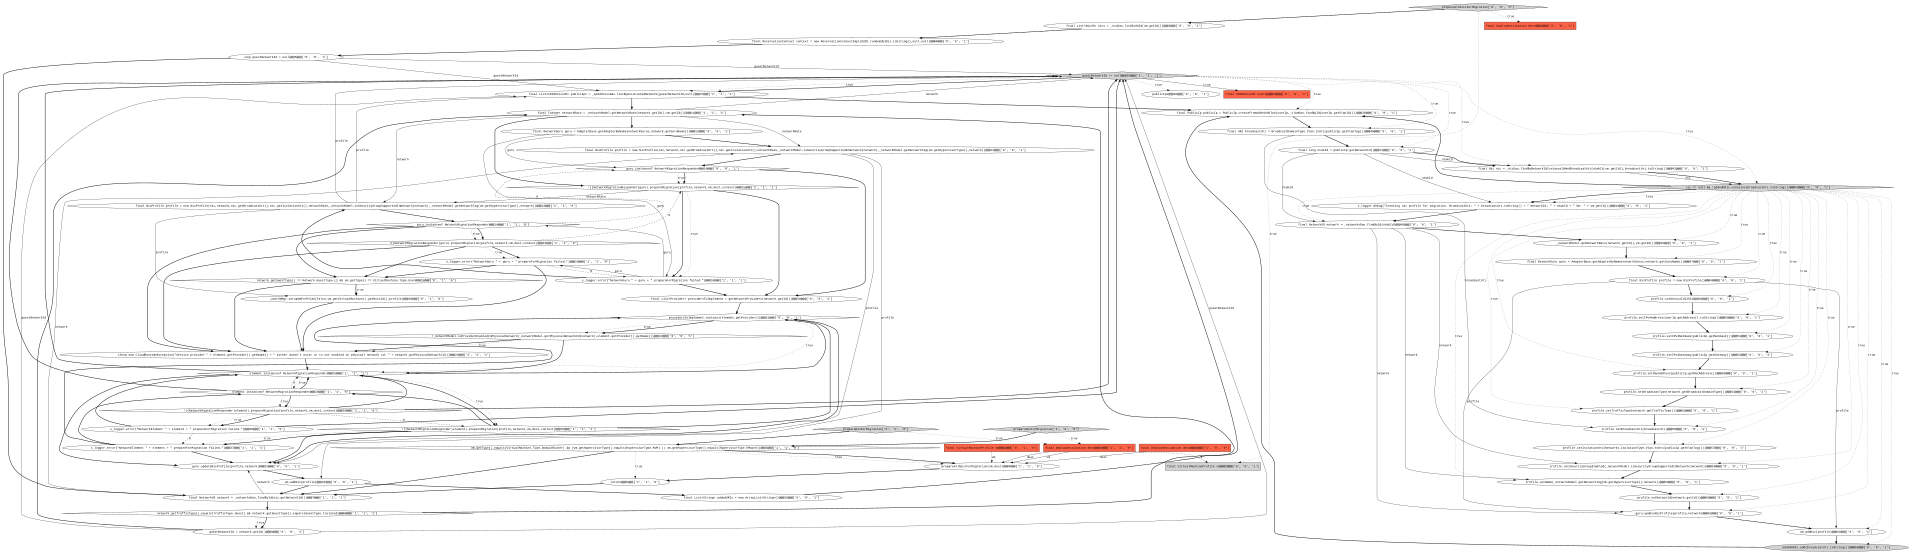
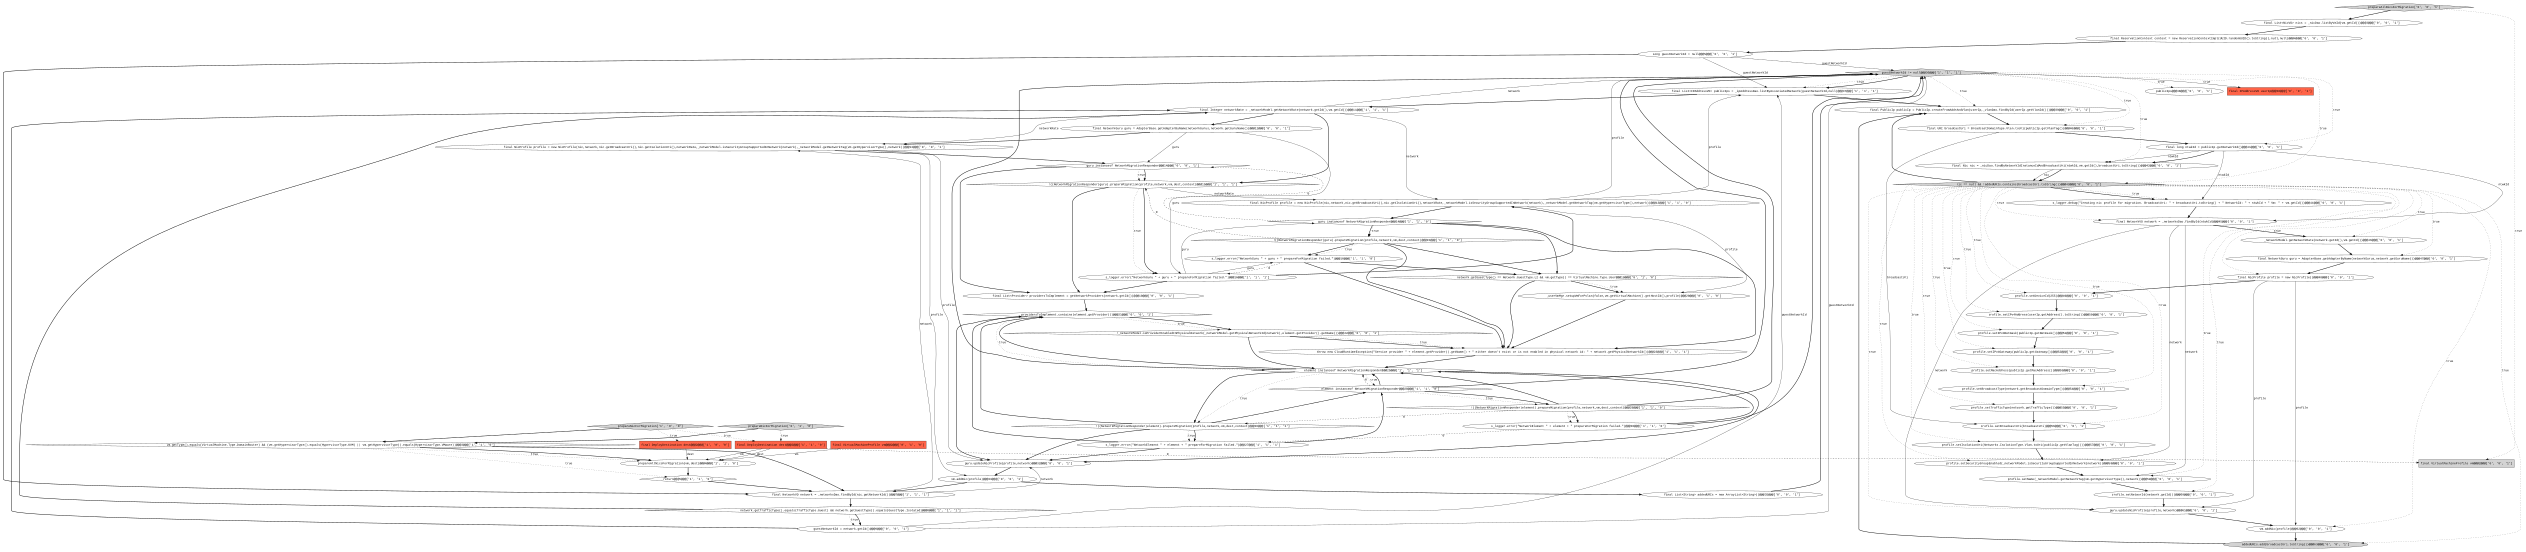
  digraph {
    fontname="Liberation Mono"
    node [fillcolor=white fontname="Liberation Mono" shape=ellipse style=filled]
    edge [fontname="Liberation Mono" style=bold]
    n1 [label="publicIps@@@38@@@['0', '0', '1']"]
    n2 [label="final NicProfile profile = new NicProfile(nic,network,nic.getBroadcastUri(),nic.getIsolationUri(),networkRate,_networkModel.isSecurityGroupSupportedInNetwork(network),_networkModel.getNetworkTag(vm.getHypervisorType(),network))@@@13@@@['0', '0', '1']"]
    n3 [label="guru instanceof NetworkMigrationResponder@@@14@@@['0', '0', '1']" shape=diamond]
    n4 [label="vm.addNic(profile)@@@33@@@['0', '0', '1']"]
    n5 [label="guru.updateNicProfile(profile,network)@@@32@@@['0', '0', '1']"]
    n6 [label="!((NetworkMigrationResponder)guru).prepareMigration(profile,network,vm,dest,context)@@@15@@@['1', '1', '1']" shape=diamond]
    n7 [label="final List<Provider> providersToImplement = getNetworkProviders(network.getId())@@@19@@@['0', '0', '1']"]
    n8 [label="final NetworkVO network = _networksDao.findById(nic.getNetworkId())@@@7@@@['1', '1', '1']"]
    n9 [label="final List<String> addedURIs = new ArrayList<String>()@@@35@@@['0', '0', '1']"]
    n10 [label="final NetworkVO network = _networksDao.findById(ntwkId)@@@45@@@['0', '0', '1']"]
    n11 [label="profile.setName(_networkModel.getNetworkTag(vm.getHypervisorType(),network))@@@59@@@['0', '0', '1']"]
    n12 [label="profile.setSecurityGroupEnabled(_networkModel.isSecurityGroupSupportedInNetwork(network))@@@58@@@['0', '0', '1']"]
    n13 [label="_networkModel.getNetworkRate(network.getId(),vm.getId())@@@46@@@['0', '0', '1']"]
    n14 [label="guru.updateNicProfile(profile,network)@@@61@@@['0', '0', '1']"]
    n15 [label="profile.setNetworId(network.getId())@@@60@@@['0', '0', '1']"]
    n16 [label="final NetworkGuru guru = AdapterBase.getAdapterByName(networkGurus,network.getGuruName())@@@47@@@['0', '0', '1']"]
    n17 [label="vm.addNic(profile)@@@62@@@['0', '0', '1']"]
    n18 [label="network.getTrafficType().equals(TrafficType.Guest) && network.getGuestType().equals(GuestType.Isolated)@@@8@@@['1', '1', '1']" shape=diamond]
    n19 [label="final Integer networkRate = _networkModel.getNetworkRate(network.getId(),vm.getId())@@@11@@@['1', '1', '1']"]
    n20 [label="guestNetworkId = network.getId()@@@9@@@['0', '0', '1']"]
    n21 [label="final NetworkGuru guru = AdapterBase.getAdapterByName(networkGurus,network.getGuruName())@@@12@@@['0', '0', '1']"]
    n22 [fillcolor=lightgray label="guestNetworkId != null@@@36@@@['1', '1', '1']" shape=diamond]
    n23 [label="final NicProfile profile = new NicProfile(nic,network,nic.getBroadcastUri(),nic.getIsolationUri(),networkRate,_networkModel.isSecurityGroupSupportedInNetwork(network),_networkModel.getNetworkTag(vm.getHypervisorType(),network))@@@13@@@['1', '1', '0']"]
    n24 [label="final List<IPAddressVO> publicIps = _ipAddressDao.listByAssociatedNetwork(guestNetworkId,null)@@@37@@@['1', '1', '1']"]
    n25 [label="profile.setIsolationUri(Networks.IsolationType.Vlan.toUri(publicIp.getVlanTag()))@@@57@@@['0', '0', '1']"]
    n26 [fillcolor=tomato label="final DeployDestination dest@@@2@@@['1', '0', '0']" shape=box]
    n27 [label="prepareAllNicsForMigration(vm,dest)@@@4@@@['1', '1', '0']"]
-   n28 [label="return@@@5@@@['1', '1', '0']"]
+   n28 [label="return@@@5@@@['1', '1', '0']" shape=diamond]
    n29 [label="s_logger.error(\"NetworkGuru \" + guru + \" prepareForMigration failed.\")@@@16@@@['1', '1', '1']"]
    n30 [label="final long ntwkId = publicIp.getNetworkId()@@@41@@@['0', '0', '1']"]
    n31 [label="final Nic nic = _nicDao.findByNetworkIdInstanceIdAndBroadcastUri(ntwkId,vm.getId(),broadcastUri.toString())@@@42@@@['0', '0', '1']"]
    n32 [fillcolor=lightgray label="nic == null && !addedURIs.contains(broadcastUri.toString())@@@43@@@['0', '0', '1']" shape=diamond]
    n33 [label="final PublicIp publicIp = PublicIp.createFromAddrAndVlan(userIp,_vlanDao.findById(userIp.getVlanId()))@@@39@@@['0', '0', '1']"]
    n34 [label="final URI broadcastUri = BroadcastDomainType.Vlan.toUri(publicIp.getVlanTag())@@@40@@@['0', '0', '1']"]
    n35 [fillcolor=tomato label="final IPAddressVO userIp@@@38@@@['0', '0', '1']" shape=box]
    n36 [label="guru instanceof NetworkMigrationResponder@@@14@@@['1', '1', '0']" shape=diamond]
    n37 [label="_userVmMgr.setupVmForPvlan(false,vm.getVirtualMachine().getHostId(),profile)@@@20@@@['0', '1', '0']"]
    n38 [label="s_logger.error(\"NetworkElement \" + element + \" prepareForMigration failed.\")@@@30@@@['1', '1', '0']"]
    n39 [label="element instanceof NetworkMigrationResponder@@@25@@@['1', '1', '1']" shape=diamond]
    n40 [label="s_logger.error(\"NetworkElement \" + element + \" prepareForMigration failed.\")@@@27@@@['1', '1', '1']"]
    n41 [label="providersToImplement.contains(element.getProvider())@@@21@@@['0', '0', '1']" shape=diamond]
    n42 [label="!((NetworkMigrationResponder)element).prepareMigration(profile,network,vm,dest,context)@@@26@@@['1', '1', '1']" shape=diamond]
    n43 [label="element instanceof NetworkMigrationResponder@@@28@@@['1', '1', '0']" shape=diamond]
    n44 [label="s_logger.debug(\"Creating nic profile for migration. BroadcastUri: \" + broadcastUri.toString() + \" NetworkId: \" + ntwkId + \" Vm: \" + vm.getId())@@@44@@@['0', '0', '1']"]
    n45 [fillcolor=lightgray label="prepareNicForMigration['1', '0', '0']" shape=diamond]
    n46 [fillcolor=tomato label="final DeployDestination dest@@@2@@@['1', '1', '0']" shape=box]
    n47 [label="vm.getType().equals(VirtualMachine.Type.DomainRouter) && (vm.getHypervisorType().equals(HypervisorType.KVM) || vm.getHypervisorType().equals(HypervisorType.VMware))@@@3@@@['1', '1', '0']" shape=diamond]
    n48 [fillcolor=lightgray label="final VirtualMachineProfile vm@@@2@@@['0', '0', '1']" shape=box]
    n49 [label="!_networkModel.isProviderEnabledInPhysicalNetwork(_networkModel.getPhysicalNetworkId(network),element.getProvider().getName())@@@22@@@['0', '0', '1']" shape=diamond]
    n50 [label="throw new CloudRuntimeException(\"Service provider \" + element.getProvider().getName() + \" either doesn't exist or is not enabled in physical network id: \" + network.getPhysicalNetworkId())@@@23@@@['1', '1', '1']"]
    n51 [label="!((NetworkMigrationResponder)element).prepareMigration(profile,network,vm,dest,context)@@@29@@@['1', '1', '0']" shape=diamond]
    n52 [label="s_logger.error(\"NetworkGuru \" + guru + \" prepareForMigration failed.\")@@@16@@@['1', '1', '0']"]
    n53 [label="final NicProfile profile = new NicProfile()@@@48@@@['0', '0', '1']"]
    n54 [label="profile.setDeviceId(255)@@@49@@@['0', '0', '1']"]
    n55 [label="profile.setIPv4Gateway(publicIp.getGateway())@@@52@@@['0', '0', '1']"]
    n56 [label="profile.setMacAddress(publicIp.getMacAddress())@@@53@@@['0', '0', '1']"]
    n57 [label="profile.setBroadcastType(network.getBroadcastDomainType())@@@54@@@['0', '0', '1']"]
-   n58 [fillcolor=tomato label="final DeployDestination dest@@@2@@@['0', '0', '1']" shape=box]
    n59 [label="profile.setBroadcastUri(broadcastUri)@@@56@@@['0', '0', '1']"]
    n60 [label="profile.setIPv4Address(userIp.getAddress().toString())@@@50@@@['0', '0', '1']"]
    n61 [fillcolor=lightgray label="addedURIs.add(broadcastUri.toString())@@@63@@@['0', '0', '1']"]
    n62 [label="profile.setTrafficType(network.getTrafficType())@@@55@@@['0', '0', '1']"]
    n63 [label="profile.setIPv4Netmask(publicIp.getNetmask())@@@51@@@['0', '0', '1']"]
    n64 [label="final ReservationContext context = new ReservationContextImpl(UUID.randomUUID().toString(),null,null)@@@4@@@['0', '0', '1']"]
    n65 [label="Long guestNetworkId = null@@@5@@@['0', '0', '1']"]
    n66 [fillcolor=tomato label="final VirtualMachineProfile vm@@@2@@@['0', '1', '0']" shape=box]
    n67 [label="network.getGuestType() == Network.GuestType.L2 && vm.getType() == VirtualMachine.Type.User@@@19@@@['0', '1', '0']" shape=diamond]
    n68 [label="!((NetworkMigrationResponder)guru).prepareMigration(profile,network,vm,dest,context)@@@15@@@['1', '1', '0']" shape=diamond]
    n69 [fillcolor=lightgray label="prepareAllNicsForMigration['0', '0', '1']" shape=diamond]
    n70 [label="final List<NicVO> nics = _nicDao.listByVmId(vm.getId())@@@3@@@['0', '0', '1']"]
    n71 [fillcolor=lightgray label="prepareNicForMigration['0', '1', '0']" shape=diamond]
    n2 -> n3
    n2 -> n4 [label=profile style=solid]
    n2 -> n5 [label=profile style=solid]
    n3 -> n6 [label=true style=dotted]
    n3 -> n6
    n3 -> n7
    n4 -> n8
    n4 -> n9
    n5 -> n4
    n6 -> n7
    n6 -> n23 [label=networkRate style=solid]
    n6 -> n29 [label=true style=dotted]
    n6 -> n29
    n7 -> n41
    n8 -> n2 [label=network style=solid]
    n8 -> n5 [label=network style=solid]
    n8 -> n18
    n9 -> n22
    n10 -> n11 [label=network style=solid]
    n10 -> n12 [label=network style=solid]
    n10 -> n13
    n10 -> n14 [label=network style=solid]
    n11 -> n15
    n12 -> n11
    n13 -> n16
    n14 -> n17
    n15 -> n14
    n16 -> n53
    n17 -> n61
    n18 -> n19
    n18 -> n20 [label=true style=dotted]
    n18 -> n20
    n19 -> n2 [label=networkRate style=solid]
    n19 -> n6
    n19 -> n21
    n19 -> n22 [label=network style=solid]
    n19 -> n23 [label=network style=solid]
    n20 -> n19
    n20 -> n22 [label=guestNetworkId style=solid]
    n20 -> n24 [label=guestNetworkId style=solid]
    n21 -> n2
    n21 -> n3 [label=guru style=solid]
    n21 -> n29 [label=guru style=solid]
    n22 -> n1 [label=true style=dotted]
    n22 -> n24 [label=true style=dotted]
    n22 -> n24
    n22 -> n30 [label=true style=dotted]
    n22 -> n31 [label=true style=dotted]
    n22 -> n32 [label=true style=dotted]
    n22 -> n33 [label=true style=dotted]
    n22 -> n34 [label=true style=dotted]
    n22 -> n35 [label=true style=solid]
    n23 -> n22 [label=profile style=solid]
    n23 -> n24 [label=profile style=solid]
    n23 -> n36
    n23 -> n37 [label=profile style=solid]
    n24 -> n19
    n24 -> n33
    n25 -> n12
    n26 -> n27 [label=dest style=solid]
    n27 -> n28
    n28 -> n8
    n29 -> n7
    n29 -> n23
    n29 -> n36 [label=guru style=solid]
    n29 -> n52 [label=guru style=solid]
    n30 -> n10 [label=ntwkId style=solid]
    n30 -> n31
    n30 -> n31 [label=ntwkId style=solid]
    n30 -> n44 [label=ntwkId style=solid]
    n31 -> n32 [label=nic style=solid]
    n31 -> n32
    n32 -> n10 [label=true style=dotted]
    n32 -> n11 [label=true style=dotted]
    n32 -> n12 [label=true style=dotted]
    n32 -> n13 [label=true style=dotted]
    n32 -> n14 [label=true style=dotted]
    n32 -> n15 [label=true style=dotted]
    n32 -> n16 [label=true style=dotted]
    n32 -> n17 [label=true style=dotted]
    n32 -> n25 [label=true style=dotted]
    n32 -> n33
    n32 -> n44
    n32 -> n44 [label=true style=dotted]
    n32 -> n53 [label=true style=dotted]
    n32 -> n54 [label=true style=dotted]
    n32 -> n55 [label=true style=dotted]
    n32 -> n56 [label=true style=dotted]
    n32 -> n57 [label=true style=dotted]
    n32 -> n59 [label=true style=dotted]
    n32 -> n60 [label=true style=dotted]
    n32 -> n61 [label=true style=dotted]
    n32 -> n62 [label=true style=dotted]
    n32 -> n63 [label=true style=dotted]
    n33 -> n34
    n34 -> n30
    n34 -> n59 [label=broadcastUri style=solid]
    n36 -> n3 [label=0 style=dashed]
    n36 -> n50
    n36 -> n67
    n36 -> n68
    n36 -> n68 [label=true style=dotted]
    n37 -> n50
    n38 -> n22
    n38 -> n39
    n38 -> n40 [label=0 style=dashed]
    n39 -> n5
    n39 -> n22
    n39 -> n41
    n39 -> n42
    n39 -> n42 [label=true style=dotted]
    n39 -> n43 [label=true style=dotted]
    n40 -> n5
    n40 -> n41
    n40 -> n43
    n41 -> n5
    n41 -> n39 [label=true style=dotted]
    n41 -> n49 [label=true style=dotted]
    n41 -> n49
    n42 -> n5
    n42 -> n40 [label=true style=dotted]
    n42 -> n40
    n42 -> n41
    n42 -> n43
    n43 -> n22
    n43 -> n39
    n43 -> n39 [label=0 style=dashed]
    n43 -> n51 [label=true style=dotted]
    n43 -> n51
    n44 -> n10
+   n45 -> n26 [label=true style=dotted]
    n45 -> n46 [label=true style=dotted]
    n45 -> n47
    n46 -> n27 [label=vm style=solid]
    n46 -> n27 [label=dest style=solid]
    n46 -> n48 [label=0 style=dashed]
    n47 -> n8
    n47 -> n27 [label=true style=dotted]
    n47 -> n27
    n47 -> n28 [label=true style=dotted]
    n49 -> n39
    n49 -> n50
    n49 -> n50 [label=true style=dotted]
    n50 -> n39
    n51 -> n22
    n51 -> n38 [label=true style=dotted]
    n51 -> n38
    n51 -> n39
    n51 -> n42 [label=0 style=dashed]
    n52 -> n29 [label=0 style=dashed]
    n52 -> n50
    n52 -> n67
    n53 -> n14 [label=profile style=solid]
    n53 -> n17 [label=profile style=solid]
    n53 -> n54
    n54 -> n60
    n55 -> n56
    n56 -> n57
    n57 -> n62
    n59 -> n25
    n60 -> n63
    n61 -> n33
    n62 -> n59
    n63 -> n55
    n64 -> n65
    n65 -> n8
    n65 -> n22 [label=guestNetworkId style=solid]
    n65 -> n24 [label=guestNetworkId style=solid]
-   n66 -> n27 [label=vm style=dashed]
+   n66 -> n27 [label=vm style=solid]
    n67 -> n37
    n67 -> n37 [label=true style=dotted]
    n67 -> n50
    n68 -> n6 [label=0 style=dashed]
    n68 -> n50
    n68 -> n52
    n68 -> n52 [label=true style=dotted]
    n68 -> n67
    n69 -> n48 [label=true style=dotted]
-   n69 -> n58 [label=true style=dotted]
    n69 -> n70
    n70 -> n64
    n71 -> n46 [label=true style=dotted]
    n71 -> n47
  }
